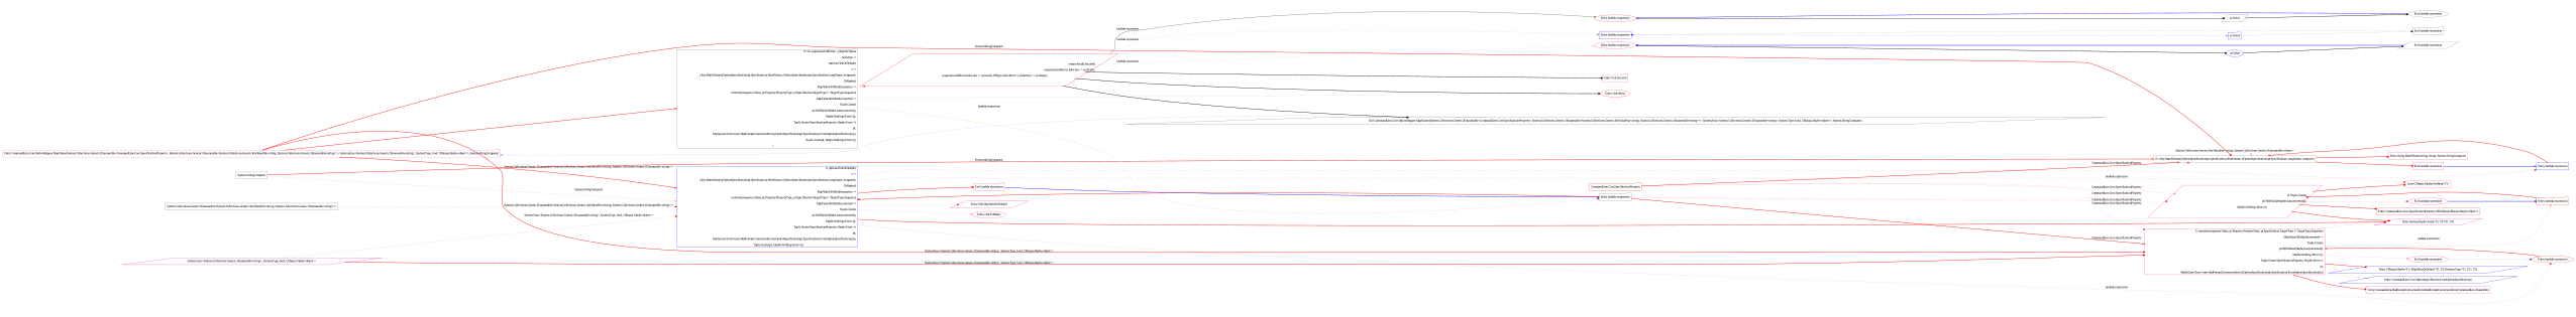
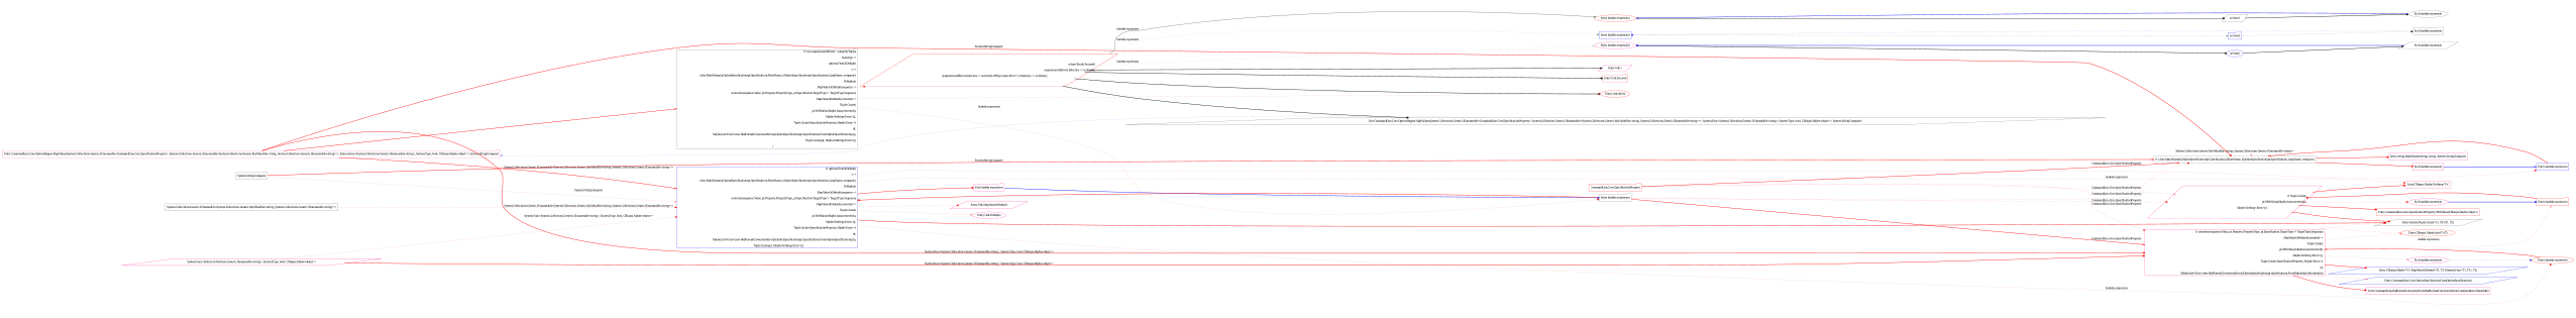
  digraph {
    fontname="PT Serif"
    rankdir=LR
    node [cluster="lambda expression" color=deeppink file="OptionMapper.cs" fontname="PT Serif" shape=folder]
    edge [arrowhead=diamond color=red fontname="PT Serif" style=bold]
    n1 [cluster="Unk.MapValueOrDefault" label="Entry Unk.MapValueOrDefault" shape=parallelogram]
    n2 [cluster="Unk.Select" color=red label="Entry Unk.Select" shape=ellipse]
    n3 [cluster="string.MatchName(string, string, System.StringComparer)" label="Entry string.MatchName(string, string, System.StringComparer)" span="8-8"]
    n4 [cluster="CommandLine.Core.OptionSpecification.FromOptionSpecification()" color=blue label="Entry CommandLine.Core.OptionSpecification.FromOptionSpecification()" shape=parallelogram span="15-15"]
    n5 [cluster="CommandLine.BadFormatConversionError.BadFormatConversionError(CommandLine.NameInfo)" label="Entry CommandLine.BadFormatConversionError.BadFormatConversionError(CommandLine.NameInfo)" span="349-349"]
    n6 [cluster="Unk.ToMaybe" label="Entry Unk.ToMaybe" shape=ellipse]
-   n8 [cluster="System.Tuple.Create<T1, T2>(T1, T2)" label="Entry System.Tuple.Create<T1, T2>(T1, T2)" shape=parallelogram span="0-0"]
+   n7 [cluster="CSharpx.Maybe.Just<T>(T)" color=red label="Entry CSharpx.Maybe.Just<T>(T)" shape=ellipse span="124-124"]
+   n8 [cluster="System.Tuple.Create<T1, T2>(T1, T2)" color=gray40 label="Entry System.Tuple.Create<T1, T2>(T1, T2)" shape=parallelogram span="0-0"]
    n9 [color=red label="Entry lambda expression" span="28-31"]
    n10 [community=0 label="0: Tuple.Create(\r\n                                                pt.WithValue(Maybe.Just(converted)),\r\n                                                Maybe.Nothing<Error>())" shape=parallelogram span="29-31"]
    n11 [cluster="CSharpx.Maybe.Nothing<T>()" label="Entry CSharpx.Maybe.Nothing<T>()" shape=box span="116-116"]
    n12 [label="Exit lambda expression" shape=ellipse span="28-31"]
    n13 [cluster="CommandLine.Core.SpecificationProperty.WithValue(CSharpx.Maybe<object>)" color=red label="Entry CommandLine.Core.SpecificationProperty.WithValue(CSharpx.Maybe<object>)" shape=box span="18-18"]
    n14 [color=blue community=0 label="0: options.FirstOrDefault(\r\n                            s =>\r\n                            s.Key.MatchName(((OptionSpecification)pt.Specification).ShortName, ((OptionSpecification)pt.Specification).LongName, comparer))\r\n                               .ToMaybe()\r\n                               .MapValueOrDefault(sequence =>\r\n                                    converter(sequence.Value, pt.Property.PropertyType, pt.Specification.TargetType != TargetType.Sequence)\r\n                                    .MapValueOrDefault(converted =>\r\n                                            Tuple.Create(\r\n                                                pt.WithValue(Maybe.Just(converted)),\r\n                                                Maybe.Nothing<Error>()),\r\n                                            Tuple.Create<SpecificationProperty, Maybe<Error>>(\r\n                                                pt,\r\n                                                Maybe.Just<Error>(new BadFormatConversionError(((OptionSpecification)pt.Specification).FromOptionSpecification())))),\r\n                                Tuple.Create(pt, Maybe.Nothing<Error>()))" shape=box span="22-35"]
    n15 [label="Exit lambda expression" span="21-35"]
    n16 [color=blue label="Entry lambda expression" span="23-24"]
    n17 [color=red label="Entry lambda expression" shape=ellipse span="26-34"]
    n18 [color=gray40 label="Entry lambda expression" span="21-35"]
    n19 [color=gray40 community=0 label="0: s.Key.MatchName(((OptionSpecification)pt.Specification).ShortName, ((OptionSpecification)pt.Specification).LongName, comparer)" shape=box span="24-24"]
    n20 [community=0 label="0: converter(sequence.Value, pt.Property.PropertyType, pt.Specification.TargetType != TargetType.Sequence)\r\n                                    .MapValueOrDefault(converted =>\r\n                                            Tuple.Create(\r\n                                                pt.WithValue(Maybe.Just(converted)),\r\n                                                Maybe.Nothing<Error>()),\r\n                                            Tuple.Create<SpecificationProperty, Maybe<Error>>(\r\n                                                pt,\r\n                                                Maybe.Just<Error>(new BadFormatConversionError(((OptionSpecification)pt.Specification).FromOptionSpecification()))))" span="27-34"]
    n21 [label="Exit lambda expression" span="23-24"]
    n22 [label="Exit lambda expression" shape=ellipse span="26-34"]
    n23 [cluster="CSharpx.Maybe<T1>.MapValueOrDefault<T1, T2>(System.Func<T1, T2>, T2)" color=blue label="Entry CSharpx.Maybe<T1>.MapValueOrDefault<T1, T2>(System.Func<T1, T2>, T2)" shape=parallelogram span="377-377"]
    n24 [color=red label="Entry lambda expression" shape=ellipse span="38-38"]
    n25 [color=gray40 label="se.Item1" shape=parallelogram span="38-38"]
    n26 [color=gray40 label="Exit lambda expression" shape=ellipse span="38-38"]
    n27 [color=blue label="Entry lambda expression" shape=box span="39-39"]
    n28 [color=blue label="se.Item2" span="39-39"]
    n29 [color=gray40 label="Exit lambda expression" span="39-39"]
    n30 [label="Entry lambda expression" shape=ellipse span="39-39"]
    n31 [color=blue label="se.Value" shape=ellipse span="39-39"]
    n32 [color=gray40 label="Exit lambda expression" shape=parallelogram span="39-39"]
+   n33 [cluster="Unk.>" label="Entry Unk.>" shape=parallelogram]
    n34 [cluster="Unk.Succeed" color=red label="Entry Unk.Succeed"]
    n35 [cluster="CommandLine.Core.OptionMapper.MapValues(System.Collections.Generic.IEnumerable<CommandLine.Core.SpecificationProperty>, System.Collections.Generic.IEnumerable<System.Collections.Generic.KeyValuePair<string, System.Collections.Generic.IEnumerable<string>>>, System.Func<System.Collections.Generic.IEnumerable<string>, System.Type, bool, CSharpx.Maybe<object>>, System.StringComparer)" label="Entry CommandLine.Core.OptionMapper.MapValues(System.Collections.Generic.IEnumerable<CommandLine.Core.SpecificationProperty>, System.Collections.Generic.IEnumerable<System.Collections.Generic.KeyValuePair<string, System.Collections.Generic.IEnumerable<string>>>, System.Func<System.Collections.Generic.IEnumerable<string>, System.Type, bool, CSharpx.Maybe<object>>, System.StringComparer)" span="14-14"]
    n36 [cluster="CommandLine.Core.OptionMapper.MapValues(System.Collections.Generic.IEnumerable<CommandLine.Core.SpecificationProperty>, System.Collections.Generic.IEnumerable<System.Collections.Generic.KeyValuePair<string, System.Collections.Generic.IEnumerable<string>>>, System.Func<System.Collections.Generic.IEnumerable<string>, System.Type, bool, CSharpx.Maybe<object>>, System.StringComparer)" color=gray40 community=0 label="0: var sequencesAndErrors = propertyTuples\r\n                .Select(pt =>\r\n                    options.FirstOrDefault(\r\n                            s =>\r\n                            s.Key.MatchName(((OptionSpecification)pt.Specification).ShortName, ((OptionSpecification)pt.Specification).LongName, comparer))\r\n                               .ToMaybe()\r\n                               .MapValueOrDefault(sequence =>\r\n                                    converter(sequence.Value, pt.Property.PropertyType, pt.Specification.TargetType != TargetType.Sequence)\r\n                                    .MapValueOrDefault(converted =>\r\n                                            Tuple.Create(\r\n                                                pt.WithValue(Maybe.Just(converted)),\r\n                                                Maybe.Nothing<Error>()),\r\n                                            Tuple.Create<SpecificationProperty, Maybe<Error>>(\r\n                                                pt,\r\n                                                Maybe.Just<Error>(new BadFormatConversionError(((OptionSpecification)pt.Specification).FromOptionSpecification())))),\r\n                                Tuple.Create(pt, Maybe.Nothing<Error>()))\r\n                )" span="20-36"]
    n37 [cluster="CommandLine.Core.OptionMapper.MapValues(System.Collections.Generic.IEnumerable<CommandLine.Core.SpecificationProperty>, System.Collections.Generic.IEnumerable<System.Collections.Generic.KeyValuePair<string, System.Collections.Generic.IEnumerable<string>>>, System.Func<System.Collections.Generic.IEnumerable<string>, System.Type, bool, CSharpx.Maybe<object>>, System.StringComparer)" color=red label="return Result.Succeed(\r\n                sequencesAndErrors.Select(se => se.Item1),\r\n                sequencesAndErrors.Select(se => se.Item2).OfType<Just<Error>>().Select(se => se.Value));" shape=parallelogram span="37-39"]
    n38 [cluster="CommandLine.Core.OptionMapper.MapValues(System.Collections.Generic.IEnumerable<CommandLine.Core.SpecificationProperty>, System.Collections.Generic.IEnumerable<System.Collections.Generic.KeyValuePair<string, System.Collections.Generic.IEnumerable<string>>>, System.Func<System.Collections.Generic.IEnumerable<string>, System.Type, bool, CSharpx.Maybe<object>>, System.StringComparer)" color=gray40 label="Exit CommandLine.Core.OptionMapper.MapValues(System.Collections.Generic.IEnumerable<CommandLine.Core.SpecificationProperty>, System.Collections.Generic.IEnumerable<System.Collections.Generic.KeyValuePair<string, System.Collections.Generic.IEnumerable<string>>>, System.Func<System.Collections.Generic.IEnumerable<string>, System.Type, bool, CSharpx.Maybe<object>>, System.StringComparer)" shape=parallelogram span="14-14"]
    n39 [color=gray40 label="System.Collections.Generic.IEnumerable<System.Collections.Generic.KeyValuePair<string, System.Collections.Generic.IEnumerable<string>>>" cluster=""]
    n40 [label="System.Func<System.Collections.Generic.IEnumerable<string>, System.Type, bool, CSharpx.Maybe<object>>" shape=parallelogram cluster=""]
    n41 [color=gray40 label="System.StringComparer" cluster=""]
    n42 [color=red label="CommandLine.Core.SpecificationProperty" cluster=""]
    n9 -> n10 [arrowhead=dot]
+   n10 -> n7 [arrowhead=onormal style=dotted]
    n10 -> n8
    n10 -> n11
    n10 -> n12 [style=dotted]
    n10 -> n13
    n12 -> n9 [arrowhead=dot color=blue]
    n14 -> n1 [arrowhead=dot style=dotted]
    n14 -> n6 [arrowhead=onormal style=dotted]
    n14 -> n8 [arrowhead=dot]
    n14 -> n11 [style=dotted]
    n14 -> n15
    n14 -> n16 [label="lambda expression" style=dotted]
    n14 -> n17 [label="lambda expression" style=dotted]
    n15 -> n18 [arrowhead=dot color=blue]
    n16 -> n19 [arrowhead=onormal]
    n17 -> n20 [arrowhead=onormal]
    n18 -> n10 [label="CommandLine.Core.SpecificationProperty" style=dotted]
    n18 -> n14
    n18 -> n19 [label="CommandLine.Core.SpecificationProperty" style=dotted]
    n18 -> n20 [arrowhead=onormal label="CommandLine.Core.SpecificationProperty"]
    n19 -> n3
    n19 -> n19 [arrowhead=onormal label="System.Collections.Generic.KeyValuePair<string, System.Collections.Generic.IEnumerable<string>>" style=dotted]
    n19 -> n21 [arrowhead=dot]
    n20 -> n4 [arrowhead=onormal style=dotted]
    n20 -> n5 [arrowhead=dot]
+   n20 -> n7 [arrowhead=onormal style=dotted]
    n20 -> n8 [style=dotted]
    n20 -> n9 [arrowhead=onormal label="lambda expression" style=dotted]
    n20 -> n22 [arrowhead=onormal style=dotted]
    n20 -> n23 [arrowhead=dot]
    n21 -> n16 [arrowhead=onormal color=blue]
    n22 -> n17 [arrowhead=dot color=blue style=dotted]
    n24 -> n25 [color=""]
    n25 -> n26 [color=""]
    n26 -> n24 [arrowhead=onormal color=blue]
    n27 -> n28 [arrowhead=onormal style=dotted color=""]
    n28 -> n29 [style=dotted color=""]
    n29 -> n27 [arrowhead=dot color=blue style=dotted]
    n30 -> n31 [arrowhead=dot color=""]
    n31 -> n32 [arrowhead=dot color=""]
    n32 -> n30 [arrowhead=dot color=blue]
    n35 -> n14 [arrowhead=onormal label="System.Collections.Generic.IEnumerable<System.Collections.Generic.KeyValuePair<string, System.Collections.Generic.IEnumerable<string>>>"]
    n35 -> n19 [arrowhead=dot label="System.StringComparer"]
    n35 -> n20 [arrowhead=dot label="System.Func<System.Collections.Generic.IEnumerable<string>, System.Type, bool, CSharpx.Maybe<object>>"]
    n35 -> n36 [arrowhead=onormal]
    n36 -> n2 [style=dotted]
    n36 -> n18 [label="lambda expression" style=dotted]
    n36 -> n37 [arrowhead=dot style=dotted]
    n37 -> n2 [arrowhead=onormal color=""]
    n37 -> n24 [color=darkseagreen4 label="lambda expression"]
    n37 -> n27 [color=darkseagreen4 label="lambda expression" style=dotted]
    n37 -> n30 [arrowhead=onormal color=darkseagreen4 label="lambda expression" style=dotted]
+   n37 -> n33 [color=""]
    n37 -> n34 [color=""]
    n37 -> n38 [color=""]
    n38 -> n35 [arrowhead=onormal color=blue style=dotted]
    n39 -> n14 [label="System.Collections.Generic.IEnumerable<System.Collections.Generic.KeyValuePair<string, System.Collections.Generic.IEnumerable<string>>>" style=dotted]
    n40 -> n14 [arrowhead=dot label="System.Func<System.Collections.Generic.IEnumerable<string>, System.Type, bool, CSharpx.Maybe<object>>" style=dotted]
    n40 -> n20 [label="System.Func<System.Collections.Generic.IEnumerable<string>, System.Type, bool, CSharpx.Maybe<object>>"]
    n41 -> n14 [arrowhead=onormal label="System.StringComparer" style=dotted]
    n41 -> n19 [arrowhead=onormal label="System.StringComparer"]
    n42 -> n10 [arrowhead=onormal label="CommandLine.Core.SpecificationProperty" style=dotted]
    n42 -> n19 [arrowhead=onormal label="CommandLine.Core.SpecificationProperty"]
    n42 -> n20 [arrowhead=dot label="CommandLine.Core.SpecificationProperty" style=dotted]
  }
